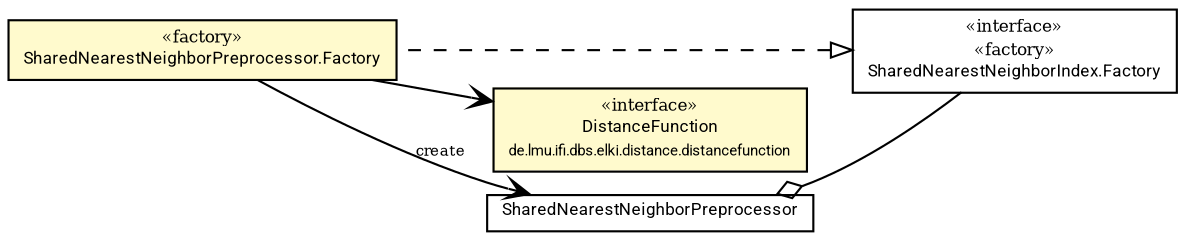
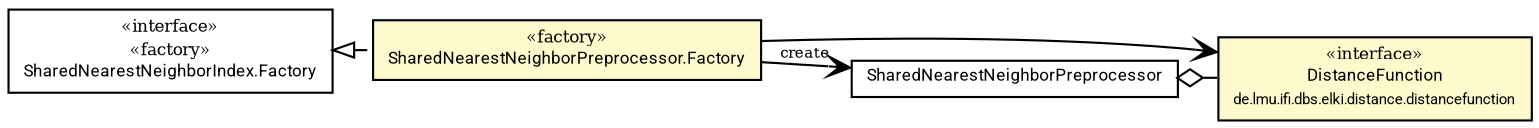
  digraph {
    nodesep=0.15
    rankdir=LR
    ranksep=0.25
    fontname="DejaVu Serif"
    node [fontcolor=black fontname="DejaVu Serif" fontsize=8 margin=0 shape=plaintext]
    edge [color=black fontname="DejaVu Serif" fontsize=7 labelfontname=Roboto labelfontsize=7 weight=1 arrowhead=open]
    n1 [height=0 label=<<table title="de.lmu.ifi.dbs.elki.distance.distancefunction.DistanceFunction" border="0" cellborder="1" cellspacing="0" cellpadding="2" bgcolor="LemonChiffon" href="../../../distance/distancefunction/DistanceFunction.html" target="_parent"> 		<tr><td><table border="0" cellspacing="0" cellpadding="1"> 		<tr><td align="center" balign="center"> &#171;interface&#187; </td></tr> 		<tr><td align="center" balign="center"> <font face="Roboto">DistanceFunction</font> </td></tr> 		<tr><td align="center" balign="center"> <font face="Roboto" point-size="7.0">de.lmu.ifi.dbs.elki.distance.distancefunction</font> </td></tr> 		</table></td></tr> 		</table>> width=0]
    n2 [height=0 label=<<table title="de.lmu.ifi.dbs.elki.index.preprocessed.snn.SharedNearestNeighborIndex.Factory" border="0" cellborder="1" cellspacing="0" cellpadding="2" href="SharedNearestNeighborIndex.Factory.html" target="_parent"> 		<tr><td><table border="0" cellspacing="0" cellpadding="1"> 		<tr><td align="center" balign="center"> &#171;interface&#187; </td></tr> 		<tr><td align="center" balign="center"> &#171;factory&#187; </td></tr> 		<tr><td align="center" balign="center"> <font face="Roboto">SharedNearestNeighborIndex.Factory</font> </td></tr> 		</table></td></tr> 		</table>> width=0]
    n3 [height=0 label=<<table title="de.lmu.ifi.dbs.elki.index.preprocessed.snn.SharedNearestNeighborPreprocessor.Factory" border="0" cellborder="1" cellspacing="0" cellpadding="2" bgcolor="lemonChiffon" href="SharedNearestNeighborPreprocessor.Factory.html" target="_parent"> 		<tr><td><table border="0" cellspacing="0" cellpadding="1"> 		<tr><td align="center" balign="center"> &#171;factory&#187; </td></tr> 		<tr><td align="center" balign="center"> <font face="Roboto">SharedNearestNeighborPreprocessor.Factory</font> </td></tr> 		</table></td></tr> 		</table>> width=0]
    n4 [height=0 label=<<table title="de.lmu.ifi.dbs.elki.index.preprocessed.snn.SharedNearestNeighborPreprocessor" border="0" cellborder="1" cellspacing="0" cellpadding="2" href="SharedNearestNeighborPreprocessor.html" target="_parent"> 		<tr><td><table border="0" cellspacing="0" cellpadding="1"> 		<tr><td align="center" balign="center"> <font face="Roboto">SharedNearestNeighborPreprocessor</font> </td></tr> 		</table></td></tr> 		</table>> width=0]
    n2 -> n3 [arrowtail=empty dir=back style=dashed weight=9 arrowhead=""]
    n3 -> n1
    n3 -> n4 [label=create]
-   n4 -> n2 [arrowhead=none arrowtail=ediamond dir=back weight=4]
+   n4 -> n1 [arrowhead=none arrowtail=ediamond dir=back weight=4]
  }
